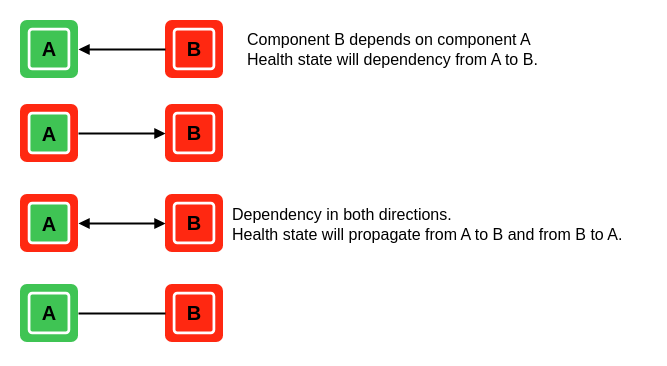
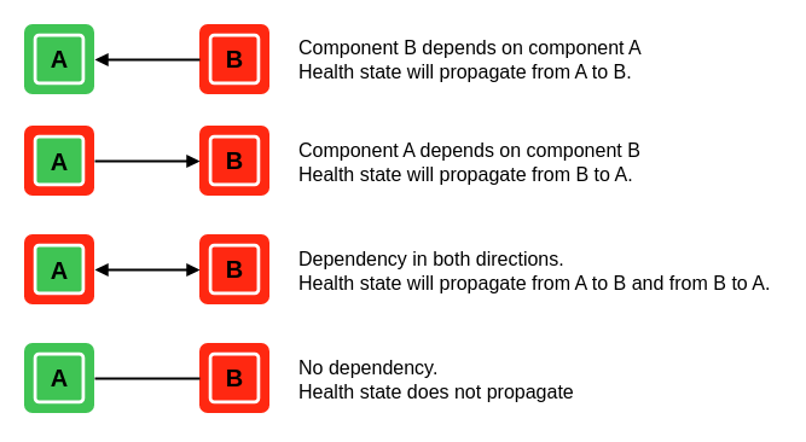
  <mxCell id="0" />
  <mxCell id="1" parent="0" />
  <mxCell id="2" value="" style="group" vertex="1" connectable="0" parent="1"><mxGeometry x="20" y="20" width="625" height="324" as="geometry" /></mxCell>
- <mxCell id="3" value="&lt;font style=&quot;font-size: 16px&quot;&gt;Component B depends on component A&lt;br&gt;Health state will dependency from A to B.&lt;/font&gt;" style="text;html=1;strokeColor=none;fillColor=none;align=left;verticalAlign=middle;whiteSpace=wrap;rounded=0;" vertex="1" parent="2"><mxGeometry x="225" y="4" width="400" height="50" as="geometry" /></mxCell>
- <mxCell id="5" value="&lt;font style=&quot;font-size: 16px&quot;&gt;Dependency in both directions. &lt;br&gt;Health state will propagate from A to B and from B to A.&lt;/font&gt;" style="text;html=1;strokeColor=none;fillColor=none;align=left;verticalAlign=middle;whiteSpace=wrap;rounded=0;" vertex="1" parent="2"><mxGeometry x="210" y="174" width="400" height="60" as="geometry" /></mxCell>
+ <mxCell id="3" value="&lt;font style=&quot;font-size: 16px&quot;&gt;Component B depends on component A&lt;br&gt;Health state will propagate from A to B.&lt;/font&gt;" style="text;html=1;strokeColor=none;fillColor=none;align=left;verticalAlign=middle;whiteSpace=wrap;rounded=0;" vertex="1" parent="2"><mxGeometry x="225" y="4" width="400" height="50" as="geometry" /></mxCell>
+ <mxCell id="4" value="&lt;font style=&quot;font-size: 16px&quot;&gt;Component A depends on component B&lt;br&gt;Health state will propagate from B to A.&lt;/font&gt;" style="text;html=1;strokeColor=none;fillColor=none;align=left;verticalAlign=middle;whiteSpace=wrap;rounded=0;" vertex="1" parent="2"><mxGeometry x="225" y="84" width="400" height="60" as="geometry" /></mxCell>
+ <mxCell id="5" value="&lt;font style=&quot;font-size: 16px&quot;&gt;Dependency in both directions. &lt;br&gt;Health state will propagate from A to B and from B to A.&lt;/font&gt;" style="text;html=1;strokeColor=none;fillColor=none;align=left;verticalAlign=middle;whiteSpace=wrap;rounded=0;" vertex="1" parent="2"><mxGeometry x="225" y="174" width="400" height="60" as="geometry" /></mxCell>
+ <mxCell id="6" value="&lt;font style=&quot;font-size: 16px&quot;&gt;No dependency. &lt;br&gt;Health state does not propagate&lt;/font&gt;" style="text;html=1;strokeColor=none;fillColor=none;align=left;verticalAlign=middle;whiteSpace=wrap;rounded=0;" vertex="1" parent="2"><mxGeometry x="225" y="264" width="400" height="60" as="geometry" /></mxCell>
  <mxCell id="7" value="" style="group" vertex="1" connectable="0" parent="2"><mxGeometry x="145" width="58" height="58" as="geometry" /></mxCell>
  <mxCell id="8" value="" style="shape=image;imageAspect=0;aspect=fixed;verticalLabelPosition=bottom;verticalAlign=top;image=data:image/svg+xml,PHN2ZyB4bWxucz0iaHR0cDovL3d3dy53My5vcmcvMjAwMC9zdmciIHdpZHRoPSIxMjgiIGhlaWdodD0iMTI4IiB2aWV3Qm94PSIwIDAgMTI4IDEyOCIgZmlsbD0ibm9uZSI+JiN4YTs8cmVjdCB3aWR0aD0iMTI4IiBoZWlnaHQ9IjEyOCIgcng9IjE1IiBmaWxsPSIjRkYyODExIi8+JiN4YTs8cmVjdCB4PSIyMC4wNjY3IiB5PSIyMC4wNjY3IiB3aWR0aD0iODcuODY2NyIgaGVpZ2h0PSI4Ny44NjY3IiByeD0iNyIgZmlsbD0iI0ZGMjgxMSIgc3Ryb2tlPSJ3aGl0ZSIgc3Ryb2tlLXdpZHRoPSI2Ii8+JiN4YTs8L3N2Zz4=;" vertex="1" parent="7"><mxGeometry width="58" height="58" as="geometry" /></mxCell>
  <mxCell id="9" value="&lt;b&gt;&lt;font style=&quot;font-size: 20px&quot;&gt;B&lt;/font&gt;&lt;/b&gt;" style="text;html=1;strokeColor=none;fillColor=none;align=center;verticalAlign=middle;whiteSpace=wrap;rounded=0;" vertex="1" parent="7"><mxGeometry x="9" y="18" width="40" height="20" as="geometry" /></mxCell>
  <mxCell id="10" value="" style="group" vertex="1" connectable="0" parent="2"><mxGeometry x="145" y="84" width="58" height="58" as="geometry" /></mxCell>
  <mxCell id="11" value="" style="shape=image;imageAspect=0;aspect=fixed;verticalLabelPosition=bottom;verticalAlign=top;image=data:image/svg+xml,PHN2ZyB4bWxucz0iaHR0cDovL3d3dy53My5vcmcvMjAwMC9zdmciIHdpZHRoPSIxMjgiIGhlaWdodD0iMTI4IiB2aWV3Qm94PSIwIDAgMTI4IDEyOCIgZmlsbD0ibm9uZSI+JiN4YTs8cmVjdCB3aWR0aD0iMTI4IiBoZWlnaHQ9IjEyOCIgcng9IjE1IiBmaWxsPSIjRkYyODExIi8+JiN4YTs8cmVjdCB4PSIyMC4wNjY3IiB5PSIyMC4wNjY3IiB3aWR0aD0iODcuODY2NyIgaGVpZ2h0PSI4Ny44NjY3IiByeD0iNyIgZmlsbD0iI0ZGMjgxMSIgc3Ryb2tlPSJ3aGl0ZSIgc3Ryb2tlLXdpZHRoPSI2Ii8+JiN4YTs8L3N2Zz4=;" vertex="1" parent="10"><mxGeometry width="58" height="58" as="geometry" /></mxCell>
  <mxCell id="12" value="&lt;b&gt;&lt;font style=&quot;font-size: 20px&quot;&gt;B&lt;/font&gt;&lt;/b&gt;" style="text;html=1;strokeColor=none;fillColor=none;align=center;verticalAlign=middle;whiteSpace=wrap;rounded=0;" vertex="1" parent="10"><mxGeometry x="9" y="18" width="40" height="20" as="geometry" /></mxCell>
  <mxCell id="13" value="" style="group" vertex="1" connectable="0" parent="2"><mxGeometry x="145" y="174" width="58" height="58" as="geometry" /></mxCell>
  <mxCell id="14" value="" style="shape=image;imageAspect=0;aspect=fixed;verticalLabelPosition=bottom;verticalAlign=top;image=data:image/svg+xml,PHN2ZyB4bWxucz0iaHR0cDovL3d3dy53My5vcmcvMjAwMC9zdmciIHdpZHRoPSIxMjgiIGhlaWdodD0iMTI4IiB2aWV3Qm94PSIwIDAgMTI4IDEyOCIgZmlsbD0ibm9uZSI+JiN4YTs8cmVjdCB3aWR0aD0iMTI4IiBoZWlnaHQ9IjEyOCIgcng9IjE1IiBmaWxsPSIjRkYyODExIi8+JiN4YTs8cmVjdCB4PSIyMC4wNjY3IiB5PSIyMC4wNjY3IiB3aWR0aD0iODcuODY2NyIgaGVpZ2h0PSI4Ny44NjY3IiByeD0iNyIgZmlsbD0iI0ZGMjgxMSIgc3Ryb2tlPSJ3aGl0ZSIgc3Ryb2tlLXdpZHRoPSI2Ii8+JiN4YTs8L3N2Zz4=;" vertex="1" parent="13"><mxGeometry width="58" height="58" as="geometry" /></mxCell>
  <mxCell id="15" value="&lt;b&gt;&lt;font style=&quot;font-size: 20px&quot;&gt;B&lt;/font&gt;&lt;/b&gt;" style="text;html=1;strokeColor=none;fillColor=none;align=center;verticalAlign=middle;whiteSpace=wrap;rounded=0;" vertex="1" parent="13"><mxGeometry x="9" y="18" width="40" height="20" as="geometry" /></mxCell>
  <mxCell id="16" value="" style="group" vertex="1" connectable="0" parent="2"><mxGeometry x="145" y="264" width="58" height="58" as="geometry" /></mxCell>
  <mxCell id="17" value="" style="shape=image;imageAspect=0;aspect=fixed;verticalLabelPosition=bottom;verticalAlign=top;image=data:image/svg+xml,PHN2ZyB4bWxucz0iaHR0cDovL3d3dy53My5vcmcvMjAwMC9zdmciIHdpZHRoPSIxMjgiIGhlaWdodD0iMTI4IiB2aWV3Qm94PSIwIDAgMTI4IDEyOCIgZmlsbD0ibm9uZSI+JiN4YTs8cmVjdCB3aWR0aD0iMTI4IiBoZWlnaHQ9IjEyOCIgcng9IjE1IiBmaWxsPSIjRkYyODExIi8+JiN4YTs8cmVjdCB4PSIyMC4wNjY3IiB5PSIyMC4wNjY3IiB3aWR0aD0iODcuODY2NyIgaGVpZ2h0PSI4Ny44NjY3IiByeD0iNyIgZmlsbD0iI0ZGMjgxMSIgc3Ryb2tlPSJ3aGl0ZSIgc3Ryb2tlLXdpZHRoPSI2Ii8+JiN4YTs8L3N2Zz4=;" vertex="1" parent="16"><mxGeometry width="58" height="58" as="geometry" /></mxCell>
  <mxCell id="18" value="&lt;b&gt;&lt;font style=&quot;font-size: 20px&quot;&gt;B&lt;/font&gt;&lt;/b&gt;" style="text;html=1;strokeColor=none;fillColor=none;align=center;verticalAlign=middle;whiteSpace=wrap;rounded=0;" vertex="1" parent="16"><mxGeometry x="9" y="18" width="40" height="20" as="geometry" /></mxCell>
  <mxCell id="19" value="" style="group" vertex="1" connectable="0" parent="2"><mxGeometry y="84" width="58" height="58" as="geometry" /></mxCell>
  <mxCell id="20" value="" style="shape=image;imageAspect=0;aspect=fixed;verticalLabelPosition=bottom;verticalAlign=top;image=data:image/svg+xml,PHN2ZyB4bWxucz0iaHR0cDovL3d3dy53My5vcmcvMjAwMC9zdmciIHdpZHRoPSIxMjgiIGhlaWdodD0iMTI4IiB2aWV3Qm94PSIwIDAgMTI4IDEyOCIgZmlsbD0ibm9uZSI+JiN4YTs8cmVjdCB3aWR0aD0iMTI4IiBoZWlnaHQ9IjEyOCIgcng9IjE1IiBmaWxsPSIjRkYyODExIi8+JiN4YTs8cmVjdCB4PSIyMC4wNjY3IiB5PSIyMC4wNjY3IiB3aWR0aD0iODcuODY2NyIgaGVpZ2h0PSI4Ny44NjY3IiByeD0iNyIgZmlsbD0iIzNGQzQ1NCIgc3Ryb2tlPSJ3aGl0ZSIgc3Ryb2tlLXdpZHRoPSI2Ii8+JiN4YTs8L3N2Zz4=;" vertex="1" parent="19"><mxGeometry width="58" height="58" as="geometry" /></mxCell>
  <mxCell id="21" value="&lt;b&gt;&lt;font style=&quot;font-size: 20px&quot;&gt;A&lt;/font&gt;&lt;/b&gt;" style="text;html=1;strokeColor=none;fillColor=none;align=center;verticalAlign=middle;whiteSpace=wrap;rounded=0;" vertex="1" parent="19"><mxGeometry x="9" y="19" width="40" height="20" as="geometry" /></mxCell>
  <mxCell id="22" value="" style="group" vertex="1" connectable="0" parent="2"><mxGeometry y="174" width="58" height="58" as="geometry" /></mxCell>
  <mxCell id="23" value="" style="shape=image;imageAspect=0;aspect=fixed;verticalLabelPosition=bottom;verticalAlign=top;image=data:image/svg+xml,PHN2ZyB4bWxucz0iaHR0cDovL3d3dy53My5vcmcvMjAwMC9zdmciIHdpZHRoPSIxMjgiIGhlaWdodD0iMTI4IiB2aWV3Qm94PSIwIDAgMTI4IDEyOCIgZmlsbD0ibm9uZSI+JiN4YTs8cmVjdCB3aWR0aD0iMTI4IiBoZWlnaHQ9IjEyOCIgcng9IjE1IiBmaWxsPSIjRkYyODExIi8+JiN4YTs8cmVjdCB4PSIyMC4wNjY3IiB5PSIyMC4wNjY3IiB3aWR0aD0iODcuODY2NyIgaGVpZ2h0PSI4Ny44NjY3IiByeD0iNyIgZmlsbD0iIzNGQzQ1NCIgc3Ryb2tlPSJ3aGl0ZSIgc3Ryb2tlLXdpZHRoPSI2Ii8+JiN4YTs8L3N2Zz4=;" vertex="1" parent="22"><mxGeometry width="58" height="58" as="geometry" /></mxCell>
  <mxCell id="24" value="&lt;b&gt;&lt;font style=&quot;font-size: 20px&quot;&gt;A&lt;/font&gt;&lt;/b&gt;" style="text;html=1;strokeColor=none;fillColor=none;align=center;verticalAlign=middle;whiteSpace=wrap;rounded=0;" vertex="1" parent="22"><mxGeometry x="9" y="19" width="40" height="20" as="geometry" /></mxCell>
  <mxCell id="25" value="" style="group" vertex="1" connectable="0" parent="2"><mxGeometry width="58" height="58" as="geometry" /></mxCell>
  <mxCell id="26" value="" style="shape=image;imageAspect=0;aspect=fixed;verticalLabelPosition=bottom;verticalAlign=top;image=data:image/svg+xml,PHN2ZyB4bWxucz0iaHR0cDovL3d3dy53My5vcmcvMjAwMC9zdmciIHdpZHRoPSIxMjgiIGhlaWdodD0iMTI4IiB2aWV3Qm94PSIwIDAgMTI4IDEyOCIgZmlsbD0ibm9uZSI+JiN4YTs8cmVjdCB3aWR0aD0iMTI4IiBoZWlnaHQ9IjEyOCIgcng9IjE1IiBmaWxsPSIjM0ZDNDU0Ii8+JiN4YTs8cmVjdCB4PSIyMC4wNjY3IiB5PSIyMC4wNjY3IiB3aWR0aD0iODcuODY2NyIgaGVpZ2h0PSI4Ny44NjY3IiByeD0iNyIgZmlsbD0iIzNGQzQ1NCIgc3Ryb2tlPSJ3aGl0ZSIgc3Ryb2tlLXdpZHRoPSI2Ii8+JiN4YTs8L3N2Zz4=;base64,PHN2ZyB4bWxucz0iaHR0cDovL3d3dy53My5vcmcvMjAwMC9zdmciIHdpZHRoPSIxMjgiIGhlaWdodD0iMTI4IiB2aWV3Qm94PSIwIDAgMTI4IDEyOCIgZmlsbD0ibm9uZSI+JiN4YTs8cmVjdCB3aWR0aD0iMTI4IiBoZWlnaHQ9IjEyOCIgcng9IjE1IiBmaWxsPSIjRjg2RTAwIi8+JiN4YTs8cmVjdCB4PSIyMC4wNjY3IiB5PSIyMC4wNjY3IiB3aWR0aD0iODcuODY2NyIgaGVpZ2h0PSI4Ny44NjY3IiByeD0iNyIgZmlsbD0iIzNGQzQ1NCIgc3Ryb2tlPSJ3aGl0ZSIgc3Ryb2tlLXdpZHRoPSI2Ii8+JiN4YTs8L3N2Zz4=;" vertex="1" parent="25"><mxGeometry width="58" height="58" as="geometry" /></mxCell>
  <mxCell id="27" value="&lt;b&gt;&lt;font style=&quot;font-size: 20px&quot;&gt;A&lt;/font&gt;&lt;/b&gt;" style="text;html=1;strokeColor=none;fillColor=none;align=center;verticalAlign=middle;whiteSpace=wrap;rounded=0;" vertex="1" parent="25"><mxGeometry x="9" y="18" width="40" height="20" as="geometry" /></mxCell>
  <mxCell id="28" value="" style="group" vertex="1" connectable="0" parent="2"><mxGeometry y="264" width="58" height="58" as="geometry" /></mxCell>
  <mxCell id="29" value="" style="shape=image;imageAspect=0;aspect=fixed;verticalLabelPosition=bottom;verticalAlign=top;image=data:image/svg+xml,PHN2ZyB4bWxucz0iaHR0cDovL3d3dy53My5vcmcvMjAwMC9zdmciIHdpZHRoPSIxMjgiIGhlaWdodD0iMTI4IiB2aWV3Qm94PSIwIDAgMTI4IDEyOCIgZmlsbD0ibm9uZSI+JiN4YTs8cmVjdCB3aWR0aD0iMTI4IiBoZWlnaHQ9IjEyOCIgcng9IjE1IiBmaWxsPSIjM0ZDNDU0Ii8+JiN4YTs8cmVjdCB4PSIyMC4wNjY3IiB5PSIyMC4wNjY3IiB3aWR0aD0iODcuODY2NyIgaGVpZ2h0PSI4Ny44NjY3IiByeD0iNyIgZmlsbD0iIzNGQzQ1NCIgc3Ryb2tlPSJ3aGl0ZSIgc3Ryb2tlLXdpZHRoPSI2Ii8+JiN4YTs8L3N2Zz4=;base64,PHN2ZyB4bWxucz0iaHR0cDovL3d3dy53My5vcmcvMjAwMC9zdmciIHdpZHRoPSIxMjgiIGhlaWdodD0iMTI4IiB2aWV3Qm94PSIwIDAgMTI4IDEyOCIgZmlsbD0ibm9uZSI+JiN4YTs8cmVjdCB3aWR0aD0iMTI4IiBoZWlnaHQ9IjEyOCIgcng9IjE1IiBmaWxsPSIjRjg2RTAwIi8+JiN4YTs8cmVjdCB4PSIyMC4wNjY3IiB5PSIyMC4wNjY3IiB3aWR0aD0iODcuODY2NyIgaGVpZ2h0PSI4Ny44NjY3IiByeD0iNyIgZmlsbD0iIzNGQzQ1NCIgc3Ryb2tlPSJ3aGl0ZSIgc3Ryb2tlLXdpZHRoPSI2Ii8+JiN4YTs8L3N2Zz4=;" vertex="1" parent="28"><mxGeometry width="58" height="58" as="geometry" /></mxCell>
  <mxCell id="30" value="&lt;b&gt;&lt;font style=&quot;font-size: 20px&quot;&gt;A&lt;/font&gt;&lt;/b&gt;" style="text;html=1;strokeColor=none;fillColor=none;align=center;verticalAlign=middle;whiteSpace=wrap;rounded=0;" vertex="1" parent="28"><mxGeometry x="9" y="18" width="40" height="20" as="geometry" /></mxCell>
  <mxCell id="31" style="edgeStyle=orthogonalEdgeStyle;rounded=0;orthogonalLoop=1;jettySize=auto;html=1;exitX=1;exitY=0.5;exitDx=0;exitDy=0;entryX=0;entryY=0.5;entryDx=0;entryDy=0;startArrow=none;startFill=0;endArrow=block;endFill=1;strokeWidth=2;" edge="1" parent="2" source="20" target="11"><mxGeometry relative="1" as="geometry" /></mxCell>
  <mxCell id="32" style="edgeStyle=orthogonalEdgeStyle;rounded=0;orthogonalLoop=1;jettySize=auto;html=1;endArrow=block;endFill=1;strokeWidth=2;" edge="1" parent="2" source="8" target="26"><mxGeometry x="-35" y="-356" as="geometry" /></mxCell>
  <mxCell id="33" style="edgeStyle=orthogonalEdgeStyle;rounded=0;orthogonalLoop=1;jettySize=auto;html=1;entryX=0;entryY=0.5;entryDx=0;entryDy=0;startArrow=block;startFill=1;endArrow=block;endFill=1;strokeWidth=2;" edge="1" parent="2" source="23" target="14"><mxGeometry relative="1" as="geometry" /></mxCell>
  <mxCell id="34" style="edgeStyle=orthogonalEdgeStyle;rounded=0;orthogonalLoop=1;jettySize=auto;html=1;exitX=1;exitY=0.5;exitDx=0;exitDy=0;entryX=0;entryY=0.5;entryDx=0;entryDy=0;startArrow=none;startFill=0;endArrow=none;endFill=0;strokeWidth=2;" edge="1" parent="2" source="29" target="17"><mxGeometry relative="1" as="geometry" /></mxCell>
